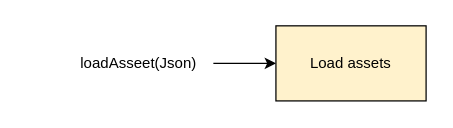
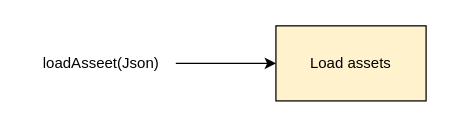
  <mxCell id="0" />
  <mxCell id="1" parent="0" />
  <mxCell id="2" value="" style="edgeStyle=orthogonalEdgeStyle;rounded=0;orthogonalLoop=1;jettySize=auto;html=1;" parent="1" source="3" target="4" edge="1"><mxGeometry relative="1" as="geometry" /></mxCell>
- <mxCell id="3" value="loadAsseet(Json)" style="text;html=1;align=center;verticalAlign=middle;resizable=0;points=[];autosize=1;strokeColor=none;fillColor=none;" parent="1" vertex="1"><mxGeometry x="50" y="35" width="120" height="30" as="geometry" /></mxCell>
+ <mxCell id="3" value="loadAsseet(Json)" style="text;html=1;align=center;verticalAlign=middle;resizable=0;points=[];autosize=1;strokeColor=none;fillColor=none;" parent="1" vertex="1"><mxGeometry x="20" y="35" width="120" height="30" as="geometry" /></mxCell>
  <mxCell id="4" value="Load assets" style="whiteSpace=wrap;html=1;fillColor=#fff2cc;" parent="1" vertex="1"><mxGeometry x="220" y="20" width="120" height="60" as="geometry" /></mxCell>
